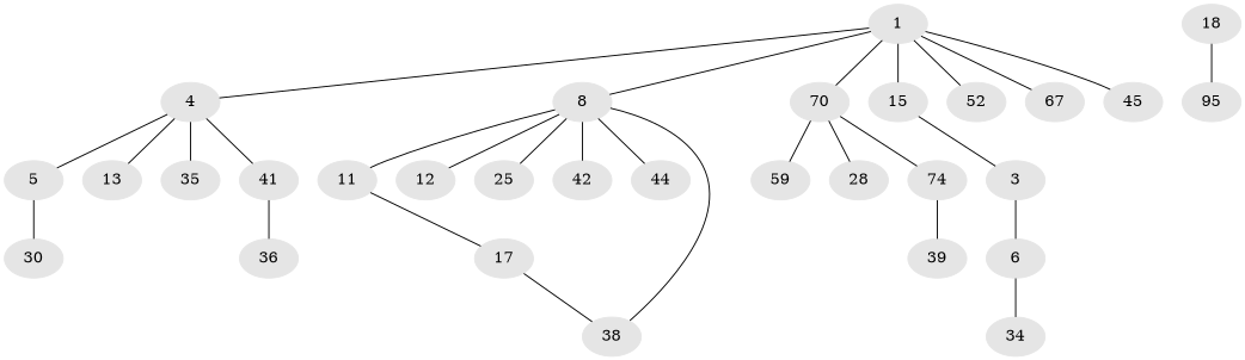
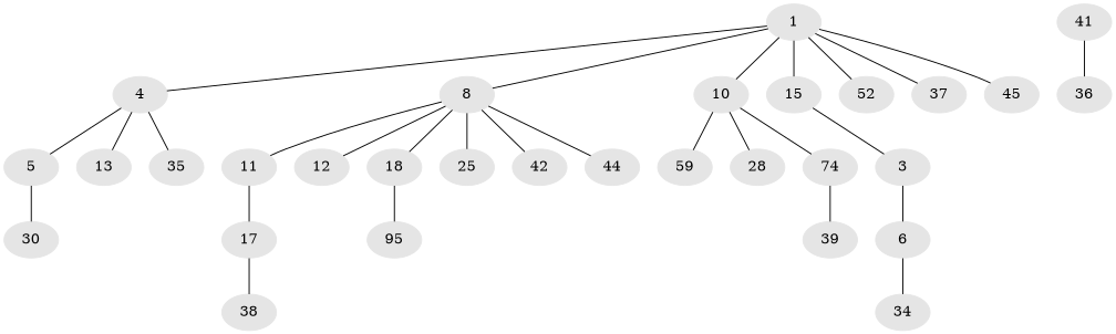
  graph {
    node [color=gray90 style=filled]
    1 [super="+2"]
    4 [super="+7"]
    8 [super="+9+47+29"]
-   10 [super="+16" label=70]
+   10 [super="+16"]
    15 [super="+23"]
    n6 [label=52]
-   37 [label=67]
+   37
    45 [super="+63"]
    3 [super="+40"]
    6 [super="+14"]
    5
    13
    35
    41
    11
    12 [super="+53"]
    18 [super="+49"]
    25
    42
    44
    59
    28
    n23 [label=74 super="+31+27"]
    34
    30
    36
    17 [super="+20+43"]
    n28 [label=95]
    39
    38 [super="+50+48"]
    1 -- 4
    1 -- 8
    1 -- 10
    1 -- 15
    1 -- n6
    1 -- 37
    1 -- 45
    4 -- 5
    4 -- 13
    4 -- 35
-   4 -- 41
    8 -- 11
    8 -- 12
-   8 -- 38
+   8 -- 18
    8 -- 25
    8 -- 42
    8 -- 44
    10 -- 59
    10 -- 28
    10 -- n23
    15 -- 3
    3 -- 6
    6 -- 34
    5 -- 30
    41 -- 36
    11 -- 17
    18 -- n28
    n23 -- 39
    17 -- 38
  }
